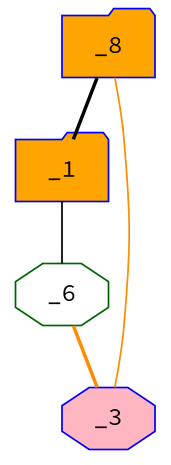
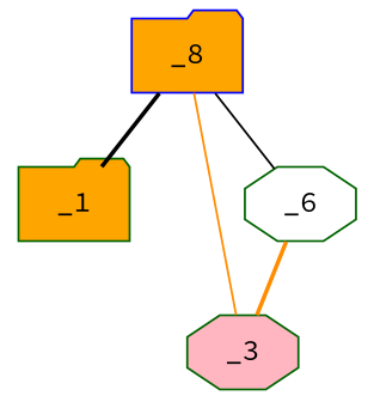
  graph {
    fontname="Source Code Pro"
    node [color=blue fillcolor=orange fontname="Source Code Pro" shape=folder style=filled]
    edge [color=black fontname="Source Code Pro" style=bold]
    n1 [label=_8 x=1.20738 y=2.74911]
-   _1 [x=2.71471 y=0.497018]
-   _3 [fillcolor=lightpink shape=octagon x=0.654737 y=0.264642]
+   _1 [color=darkgreen x=2.71471 y=0.497018]
+   _3 [color=darkgreen fillcolor=lightpink shape=octagon x=0.654737 y=0.264642]
    n4 [color=darkgreen fillcolor=white label=_6 shape=octagon x=2.22515 y=2.93236]
    n1 -- _1
    n1 -- _3 [color=darkorange style=solid]
-   _1 -- n4 [style=solid]
+   n1 -- n4 [style=solid]
    n4 -- _3 [color=darkorange]
  }
